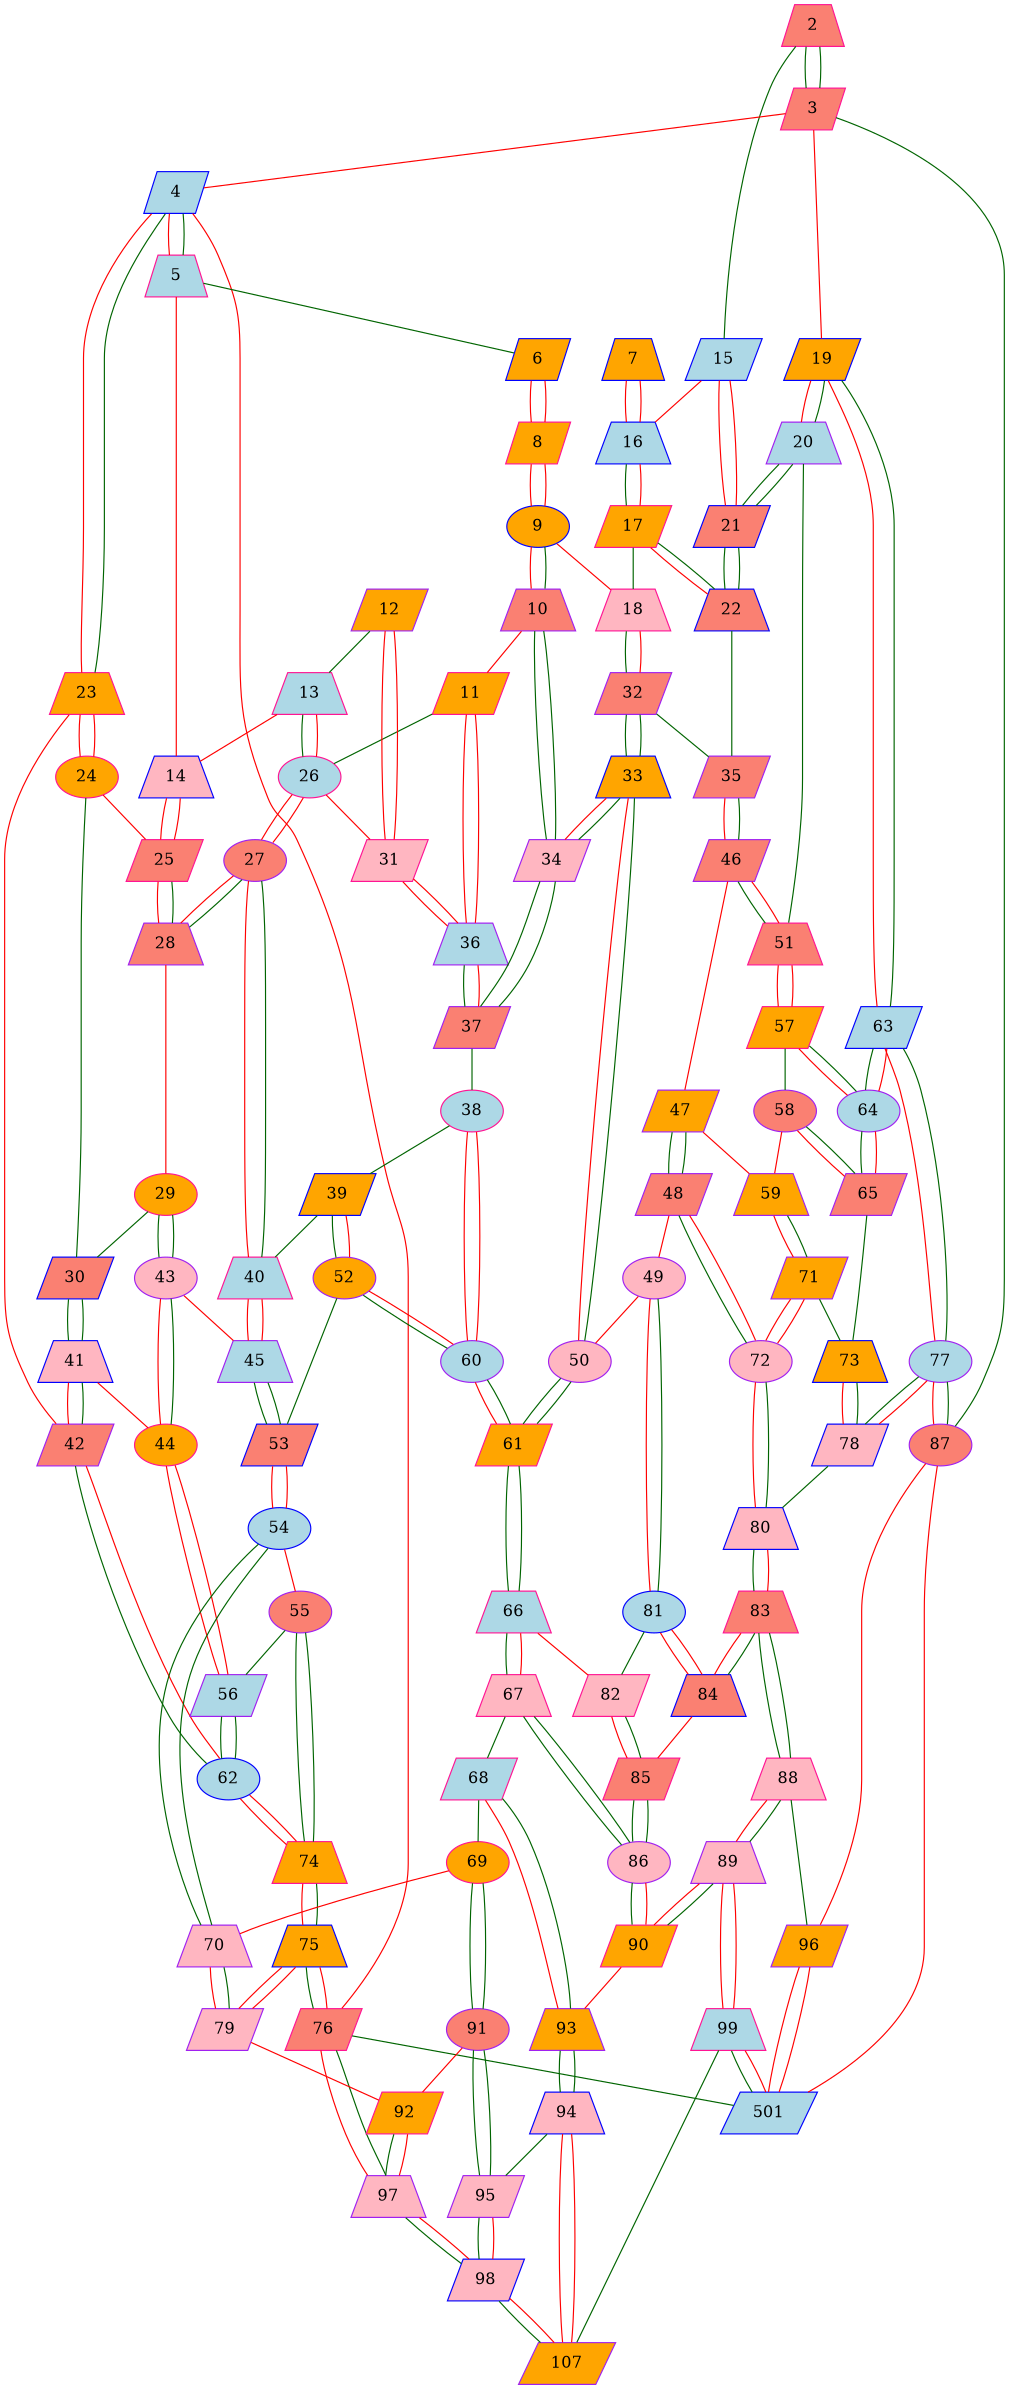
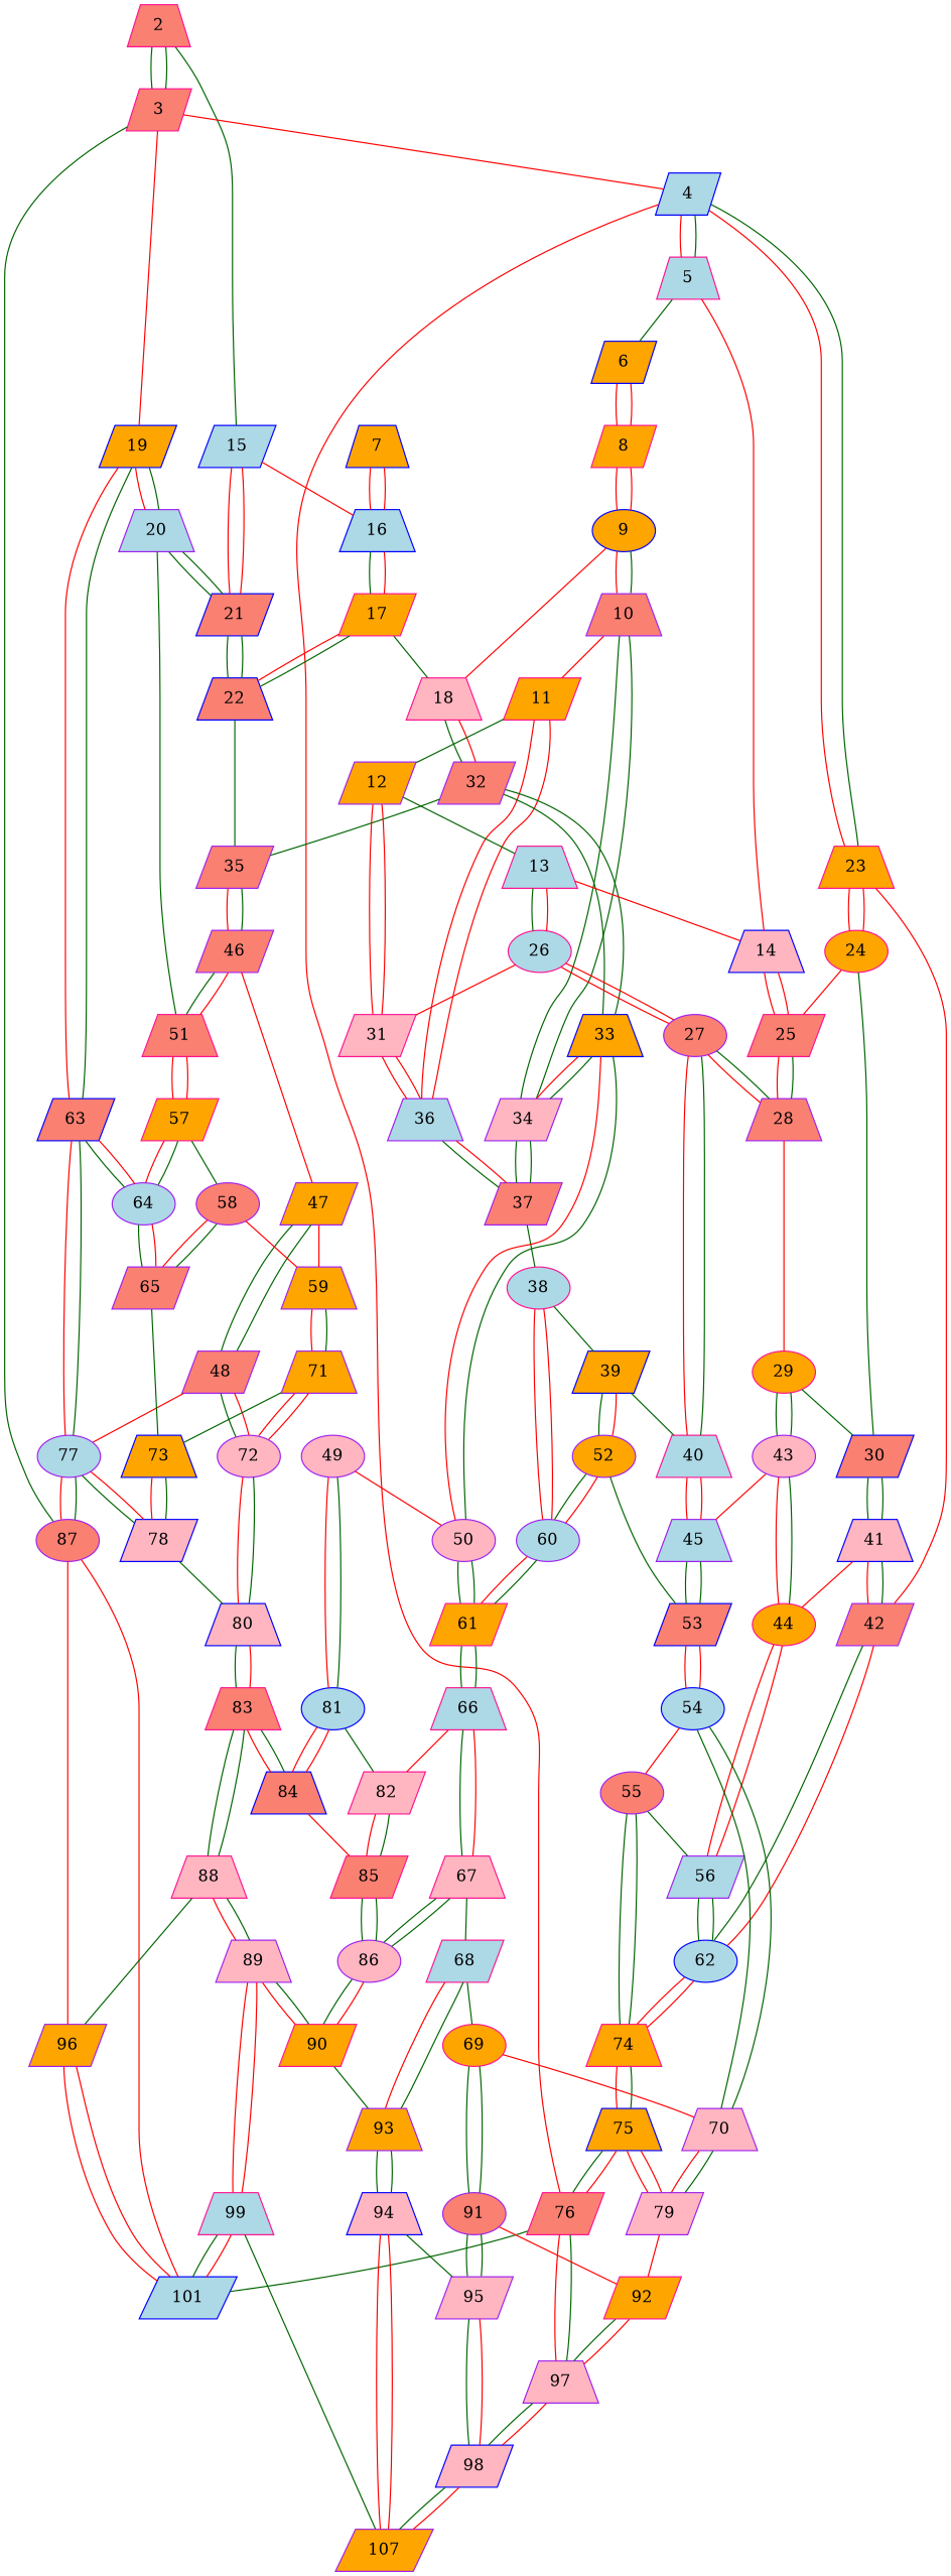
  graph {
    node [color=purple fillcolor=orange shape=parallelogram style=filled]
    edge [color=red]
    2 [color=deeppink fillcolor=salmon shape=trapezium]
    3 [color=deeppink fillcolor=salmon]
    15 [color=blue fillcolor=lightblue]
    7 [color=blue shape=trapezium]
    16 [color=blue fillcolor=lightblue shape=trapezium]
    4 [color=blue fillcolor=lightblue]
    19 [color=blue]
    87 [fillcolor=salmon shape=ellipse]
    21 [color=blue fillcolor=salmon]
    5 [color=deeppink fillcolor=lightblue shape=trapezium]
    23 [color=deeppink shape=trapezium]
    76 [color=deeppink fillcolor=salmon]
    20 [fillcolor=lightblue shape=trapezium]
-   63 [color=blue fillcolor=lightblue]
-   101 [color=blue fillcolor=lightblue label=501]
+   63 [color=blue fillcolor=salmon]
+   101 [color=blue fillcolor=lightblue]
    96
    6 [color=blue]
    14 [color=blue fillcolor=lightpink shape=trapezium]
    24 [color=deeppink shape=ellipse]
    42 [fillcolor=salmon]
    97 [fillcolor=lightpink shape=trapezium]
    8 [color=deeppink]
    25 [color=deeppink fillcolor=salmon]
    9 [color=blue shape=ellipse]
    17 [color=deeppink]
    10 [fillcolor=salmon shape=trapezium]
    18 [color=deeppink fillcolor=lightpink shape=trapezium]
    11 [color=deeppink]
    34 [fillcolor=lightpink]
    32 [fillcolor=salmon]
    12
    36 [fillcolor=lightblue shape=trapezium]
    37 [fillcolor=salmon]
    13 [color=deeppink fillcolor=lightblue shape=trapezium]
    31 [color=deeppink fillcolor=lightpink]
    26 [color=deeppink fillcolor=lightblue shape=ellipse]
    27 [fillcolor=salmon shape=ellipse]
    28 [fillcolor=salmon shape=trapezium]
    22 [color=blue fillcolor=salmon shape=trapezium]
    35 [fillcolor=salmon]
    33 [color=blue shape=trapezium]
    51 [color=deeppink fillcolor=salmon shape=trapezium]
    64 [fillcolor=lightblue shape=ellipse]
    77 [fillcolor=lightblue shape=ellipse]
    57 [color=deeppink]
    46 [fillcolor=salmon]
    30 [color=blue fillcolor=salmon]
    62 [color=blue fillcolor=lightblue shape=ellipse]
    41 [color=blue fillcolor=lightpink shape=trapezium]
    29 [color=deeppink shape=ellipse]
    40 [color=deeppink fillcolor=lightblue shape=trapezium]
    45 [fillcolor=lightblue shape=trapezium]
    43 [fillcolor=lightpink shape=ellipse]
    44 [color=deeppink shape=ellipse]
    50 [fillcolor=lightpink shape=ellipse]
    61 [color=deeppink]
    38 [color=deeppink fillcolor=lightblue shape=ellipse]
    47
    39 [color=blue]
    60 [fillcolor=lightblue shape=ellipse]
    52 [shape=ellipse]
    53 [color=blue fillcolor=salmon]
    56 [fillcolor=lightblue]
    74 [color=deeppink shape=trapezium]
    54 [color=blue fillcolor=lightblue shape=ellipse]
    48 [fillcolor=salmon]
    59 [shape=trapezium]
    49 [fillcolor=lightpink shape=ellipse]
    72 [fillcolor=lightpink shape=ellipse]
-   71
+   71 [shape=trapezium]
    81 [color=blue fillcolor=lightblue shape=ellipse]
    80 [color=blue fillcolor=lightpink shape=trapezium]
    82 [color=deeppink fillcolor=lightpink]
    84 [color=blue fillcolor=salmon shape=trapezium]
    66 [color=deeppink fillcolor=lightblue shape=trapezium]
    58 [fillcolor=salmon shape=ellipse]
    55 [fillcolor=salmon shape=ellipse]
    70 [fillcolor=lightpink shape=trapezium]
    79 [fillcolor=lightpink]
    75 [color=blue shape=trapezium]
    65 [fillcolor=salmon]
    73 [color=blue shape=trapezium]
    67 [color=deeppink fillcolor=lightpink shape=trapezium]
    78 [color=blue fillcolor=lightpink]
    68 [color=deeppink fillcolor=lightblue]
    86 [fillcolor=lightpink shape=ellipse]
    85 [color=deeppink fillcolor=salmon]
    69 [color=deeppink shape=ellipse]
    93 [shape=trapezium]
    90 [color=deeppink]
    91 [fillcolor=salmon shape=ellipse]
    94 [color=blue fillcolor=lightpink shape=trapezium]
    92 [color=deeppink]
    95 [fillcolor=lightpink]
    83 [color=deeppink fillcolor=salmon shape=trapezium]
    98 [color=blue fillcolor=lightpink]
    88 [color=deeppink fillcolor=lightpink shape=trapezium]
    89 [fillcolor=lightpink shape=trapezium]
    99 [color=deeppink fillcolor=lightblue shape=trapezium]
    n100 [label=107]
    2 -- 3 [color=darkgreen]
    2 -- 3 [color=darkgreen]
    2 -- 15 [color=darkgreen]
    3 -- 4
    3 -- 19
    3 -- 87 [color=darkgreen]
    15 -- 16
    15 -- 21
    15 -- 21
    7 -- 16
    7 -- 16
    16 -- 17 [color=darkgreen]
    16 -- 17
    4 -- 5
    4 -- 5 [color=darkgreen]
    4 -- 23
    4 -- 23 [color=darkgreen]
    4 -- 76
    19 -- 20
    19 -- 20 [color=darkgreen]
    19 -- 63
    19 -- 63 [color=darkgreen]
    87 -- 101
    87 -- 96
    21 -- 22 [color=darkgreen]
    21 -- 22 [color=darkgreen]
    5 -- 6 [color=darkgreen]
    5 -- 14
    23 -- 24
    23 -- 24
    23 -- 42
    76 -- 101 [color=darkgreen]
    76 -- 97
    76 -- 97 [color=darkgreen]
    20 -- 21 [color=darkgreen]
    20 -- 21 [color=darkgreen]
    20 -- 51 [color=darkgreen]
    63 -- 64 [color=darkgreen]
    63 -- 64
    63 -- 77
    63 -- 77 [color=darkgreen]
    96 -- 101
    96 -- 101
    6 -- 8
    6 -- 8
    14 -- 25
    14 -- 25
    24 -- 25
    24 -- 30 [color=darkgreen]
    42 -- 62 [color=darkgreen]
    42 -- 62
    97 -- 98 [color=darkgreen]
    97 -- 98
    8 -- 9
    8 -- 9
    25 -- 28
    25 -- 28 [color=darkgreen]
    9 -- 10
    9 -- 10 [color=darkgreen]
    9 -- 18
    17 -- 18 [color=darkgreen]
    17 -- 22
    17 -- 22 [color=darkgreen]
    10 -- 11
    10 -- 34 [color=darkgreen]
    10 -- 34 [color=darkgreen]
    18 -- 32 [color=darkgreen]
    18 -- 32
-   11 -- 26 [color=darkgreen]
+   11 -- 12 [color=darkgreen]
    11 -- 36
    11 -- 36
    34 -- 37 [color=darkgreen]
    34 -- 37 [color=darkgreen]
    32 -- 35 [color=darkgreen]
    32 -- 33 [color=darkgreen]
    32 -- 33 [color=darkgreen]
    12 -- 13 [color=darkgreen]
    12 -- 31
    12 -- 31
    36 -- 37 [color=darkgreen]
    36 -- 37
    37 -- 38 [color=darkgreen]
    13 -- 14
    13 -- 26 [color=darkgreen]
    13 -- 26
    31 -- 36
    31 -- 36
    26 -- 31
    26 -- 27
    26 -- 27
    27 -- 28
    27 -- 28 [color=darkgreen]
    27 -- 40
    27 -- 40 [color=darkgreen]
    28 -- 29
    22 -- 35 [color=darkgreen]
    35 -- 46
    35 -- 46 [color=darkgreen]
    33 -- 34
    33 -- 34 [color=darkgreen]
    33 -- 50
    33 -- 50 [color=darkgreen]
    51 -- 57
    51 -- 57
    64 -- 65 [color=darkgreen]
    64 -- 65
    77 -- 87
    77 -- 87 [color=darkgreen]
    77 -- 78 [color=darkgreen]
    77 -- 78
    57 -- 64
    57 -- 64 [color=darkgreen]
    57 -- 58 [color=darkgreen]
    46 -- 51 [color=darkgreen]
    46 -- 51
    46 -- 47
    30 -- 41 [color=darkgreen]
    30 -- 41 [color=darkgreen]
    62 -- 74
    62 -- 74
    41 -- 42
    41 -- 42 [color=darkgreen]
    41 -- 44
    29 -- 30 [color=darkgreen]
    29 -- 43 [color=darkgreen]
    29 -- 43 [color=darkgreen]
    40 -- 45
    40 -- 45
    45 -- 53 [color=darkgreen]
    45 -- 53 [color=darkgreen]
    43 -- 45
    43 -- 44
    43 -- 44 [color=darkgreen]
    44 -- 56
    44 -- 56
    50 -- 61 [color=darkgreen]
    50 -- 61 [color=darkgreen]
    61 -- 66 [color=darkgreen]
    61 -- 66 [color=darkgreen]
    38 -- 39 [color=darkgreen]
    38 -- 60
    38 -- 60
    47 -- 48 [color=darkgreen]
    47 -- 48 [color=darkgreen]
    47 -- 59
    39 -- 40 [color=darkgreen]
    39 -- 52 [color=darkgreen]
    39 -- 52
    60 -- 61
    60 -- 61 [color=darkgreen]
    52 -- 60 [color=darkgreen]
    52 -- 60
    52 -- 53 [color=darkgreen]
    53 -- 54
    53 -- 54
    56 -- 62 [color=darkgreen]
    56 -- 62 [color=darkgreen]
    74 -- 75
    74 -- 75 [color=darkgreen]
    54 -- 55
    54 -- 70 [color=darkgreen]
    54 -- 70 [color=darkgreen]
-   48 -- 49
+   48 -- 77
    48 -- 72 [color=darkgreen]
    48 -- 72
    59 -- 71
    59 -- 71 [color=darkgreen]
    49 -- 50
    49 -- 81
    49 -- 81 [color=darkgreen]
    72 -- 80
    72 -- 80 [color=darkgreen]
    71 -- 72
    71 -- 72
    71 -- 73 [color=darkgreen]
    81 -- 82 [color=darkgreen]
    81 -- 84
    81 -- 84
    80 -- 83 [color=darkgreen]
    80 -- 83
    82 -- 85
    82 -- 85 [color=darkgreen]
    84 -- 85
    66 -- 82
    66 -- 67 [color=darkgreen]
    66 -- 67
    58 -- 59
    58 -- 65
    58 -- 65 [color=darkgreen]
    55 -- 56 [color=darkgreen]
    55 -- 74 [color=darkgreen]
    55 -- 74 [color=darkgreen]
    70 -- 79
    70 -- 79 [color=darkgreen]
    79 -- 92
    75 -- 76 [color=darkgreen]
    75 -- 76
    75 -- 79
    75 -- 79
    65 -- 73 [color=darkgreen]
    73 -- 78
    73 -- 78 [color=darkgreen]
    67 -- 68 [color=darkgreen]
    67 -- 86 [color=darkgreen]
    67 -- 86 [color=darkgreen]
    78 -- 80 [color=darkgreen]
    68 -- 69 [color=darkgreen]
    68 -- 93
    68 -- 93 [color=darkgreen]
    86 -- 90 [color=darkgreen]
    86 -- 90
    85 -- 86 [color=darkgreen]
    85 -- 86 [color=darkgreen]
    69 -- 70
    69 -- 91 [color=darkgreen]
    69 -- 91 [color=darkgreen]
    93 -- 94 [color=darkgreen]
    93 -- 94 [color=darkgreen]
-   90 -- 93
+   90 -- 93 [color=darkgreen]
    91 -- 92
    91 -- 95 [color=darkgreen]
    91 -- 95 [color=darkgreen]
    94 -- 95 [color=darkgreen]
    94 -- n100
    94 -- n100
    92 -- 97 [color=darkgreen]
    92 -- 97
    95 -- 98 [color=darkgreen]
    95 -- 98
    83 -- 84
    83 -- 84 [color=darkgreen]
    83 -- 88 [color=darkgreen]
    83 -- 88 [color=darkgreen]
    98 -- n100 [color=darkgreen]
    98 -- n100
    88 -- 96 [color=darkgreen]
    88 -- 89
    88 -- 89 [color=darkgreen]
    89 -- 90
    89 -- 90 [color=darkgreen]
    89 -- 99
    89 -- 99
    99 -- 101 [color=darkgreen]
    99 -- 101
    99 -- n100 [color=darkgreen]
  }
